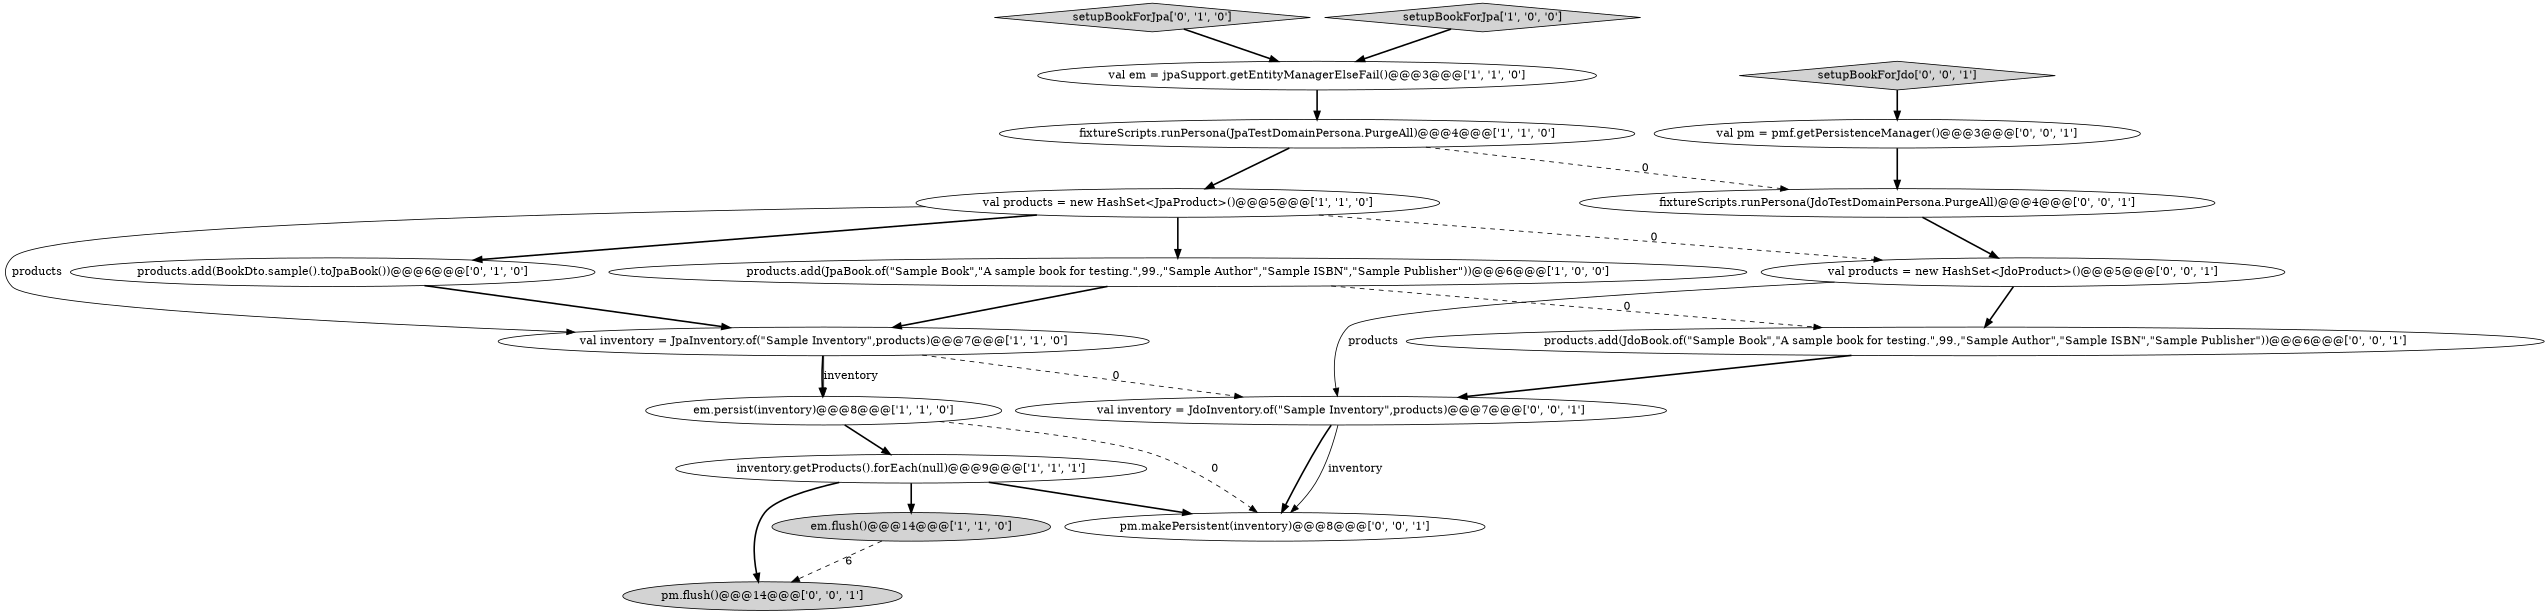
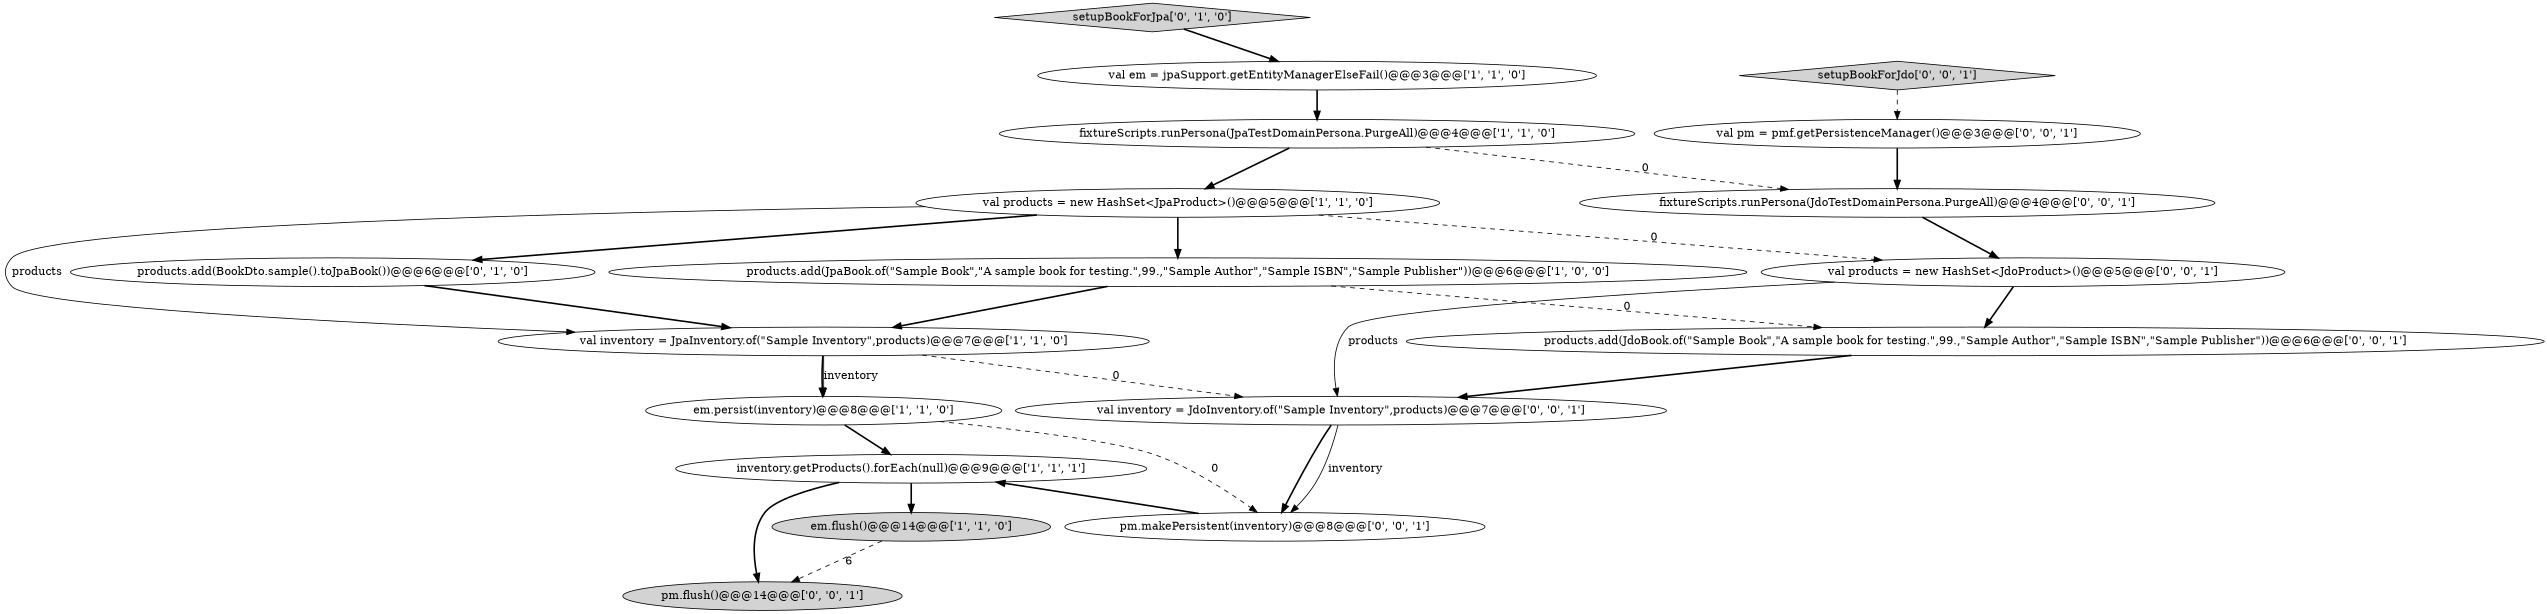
  digraph {
    node [fillcolor=white shape=ellipse style=filled]
    edge [style=bold]
    n1 [label="em.persist(inventory)@@@8@@@['1', '1', '0']"]
    n2 [label="inventory.getProducts().forEach(null)@@@9@@@['1', '1', '1']"]
    n3 [label="pm.makePersistent(inventory)@@@8@@@['0', '0', '1']"]
    n4 [fillcolor=lightgray label="em.flush()@@@14@@@['1', '1', '0']"]
    n5 [fillcolor=lightgray label="pm.flush()@@@14@@@['0', '0', '1']"]
    n6 [label="products.add(JpaBook.of(\"Sample Book\",\"A sample book for testing.\",99.,\"Sample Author\",\"Sample ISBN\",\"Sample Publisher\"))@@@6@@@['1', '0', '0']"]
    n7 [label="val inventory = JpaInventory.of(\"Sample Inventory\",products)@@@7@@@['1', '1', '0']"]
    n8 [label="products.add(JdoBook.of(\"Sample Book\",\"A sample book for testing.\",99.,\"Sample Author\",\"Sample ISBN\",\"Sample Publisher\"))@@@6@@@['0', '0', '1']"]
    n9 [label="val inventory = JdoInventory.of(\"Sample Inventory\",products)@@@7@@@['0', '0', '1']"]
    n10 [label="val products = new HashSet<JdoProduct>()@@@5@@@['0', '0', '1']"]
    n11 [label="val pm = pmf.getPersistenceManager()@@@3@@@['0', '0', '1']"]
    n12 [label="fixtureScripts.runPersona(JdoTestDomainPersona.PurgeAll)@@@4@@@['0', '0', '1']"]
    n13 [fillcolor=lightgray label="setupBookForJpa['0', '1', '0']" shape=diamond]
    n14 [label="val em = jpaSupport.getEntityManagerElseFail()@@@3@@@['1', '1', '0']"]
    n15 [label="fixtureScripts.runPersona(JpaTestDomainPersona.PurgeAll)@@@4@@@['1', '1', '0']"]
    n16 [label="val products = new HashSet<JpaProduct>()@@@5@@@['1', '1', '0']"]
    n17 [label="products.add(BookDto.sample().toJpaBook())@@@6@@@['0', '1', '0']"]
-   n18 [fillcolor=lightgray label="setupBookForJpa['1', '0', '0']" shape=diamond]
    n19 [fillcolor=lightgray label="setupBookForJdo['0', '0', '1']" shape=diamond]
    n1 -> n2
    n1 -> n3 [label=0 style=dashed]
    n2 -> n4
    n2 -> n5
-   n2 -> n3
+   n3 -> n2
    n4 -> n5 [label=6 style=dashed]
    n6 -> n7
    n6 -> n8 [label=0 style=dashed]
    n7 -> n1 [label=inventory style=solid]
    n7 -> n1
    n7 -> n9 [label=0 style=dashed]
    n8 -> n9
    n9 -> n3
    n9 -> n3 [label=inventory style=solid]
    n10 -> n8
    n10 -> n9 [label=products style=solid]
    n11 -> n12
    n12 -> n10
    n13 -> n14
    n14 -> n15
    n15 -> n12 [label=0 style=dashed]
    n15 -> n16
    n16 -> n6
    n16 -> n7 [label=products style=solid]
    n16 -> n10 [label=0 style=dashed]
    n16 -> n17
    n17 -> n7
-   n18 -> n14
-   n19 -> n11
+   n19 -> n11 [style=dashed]
  }
